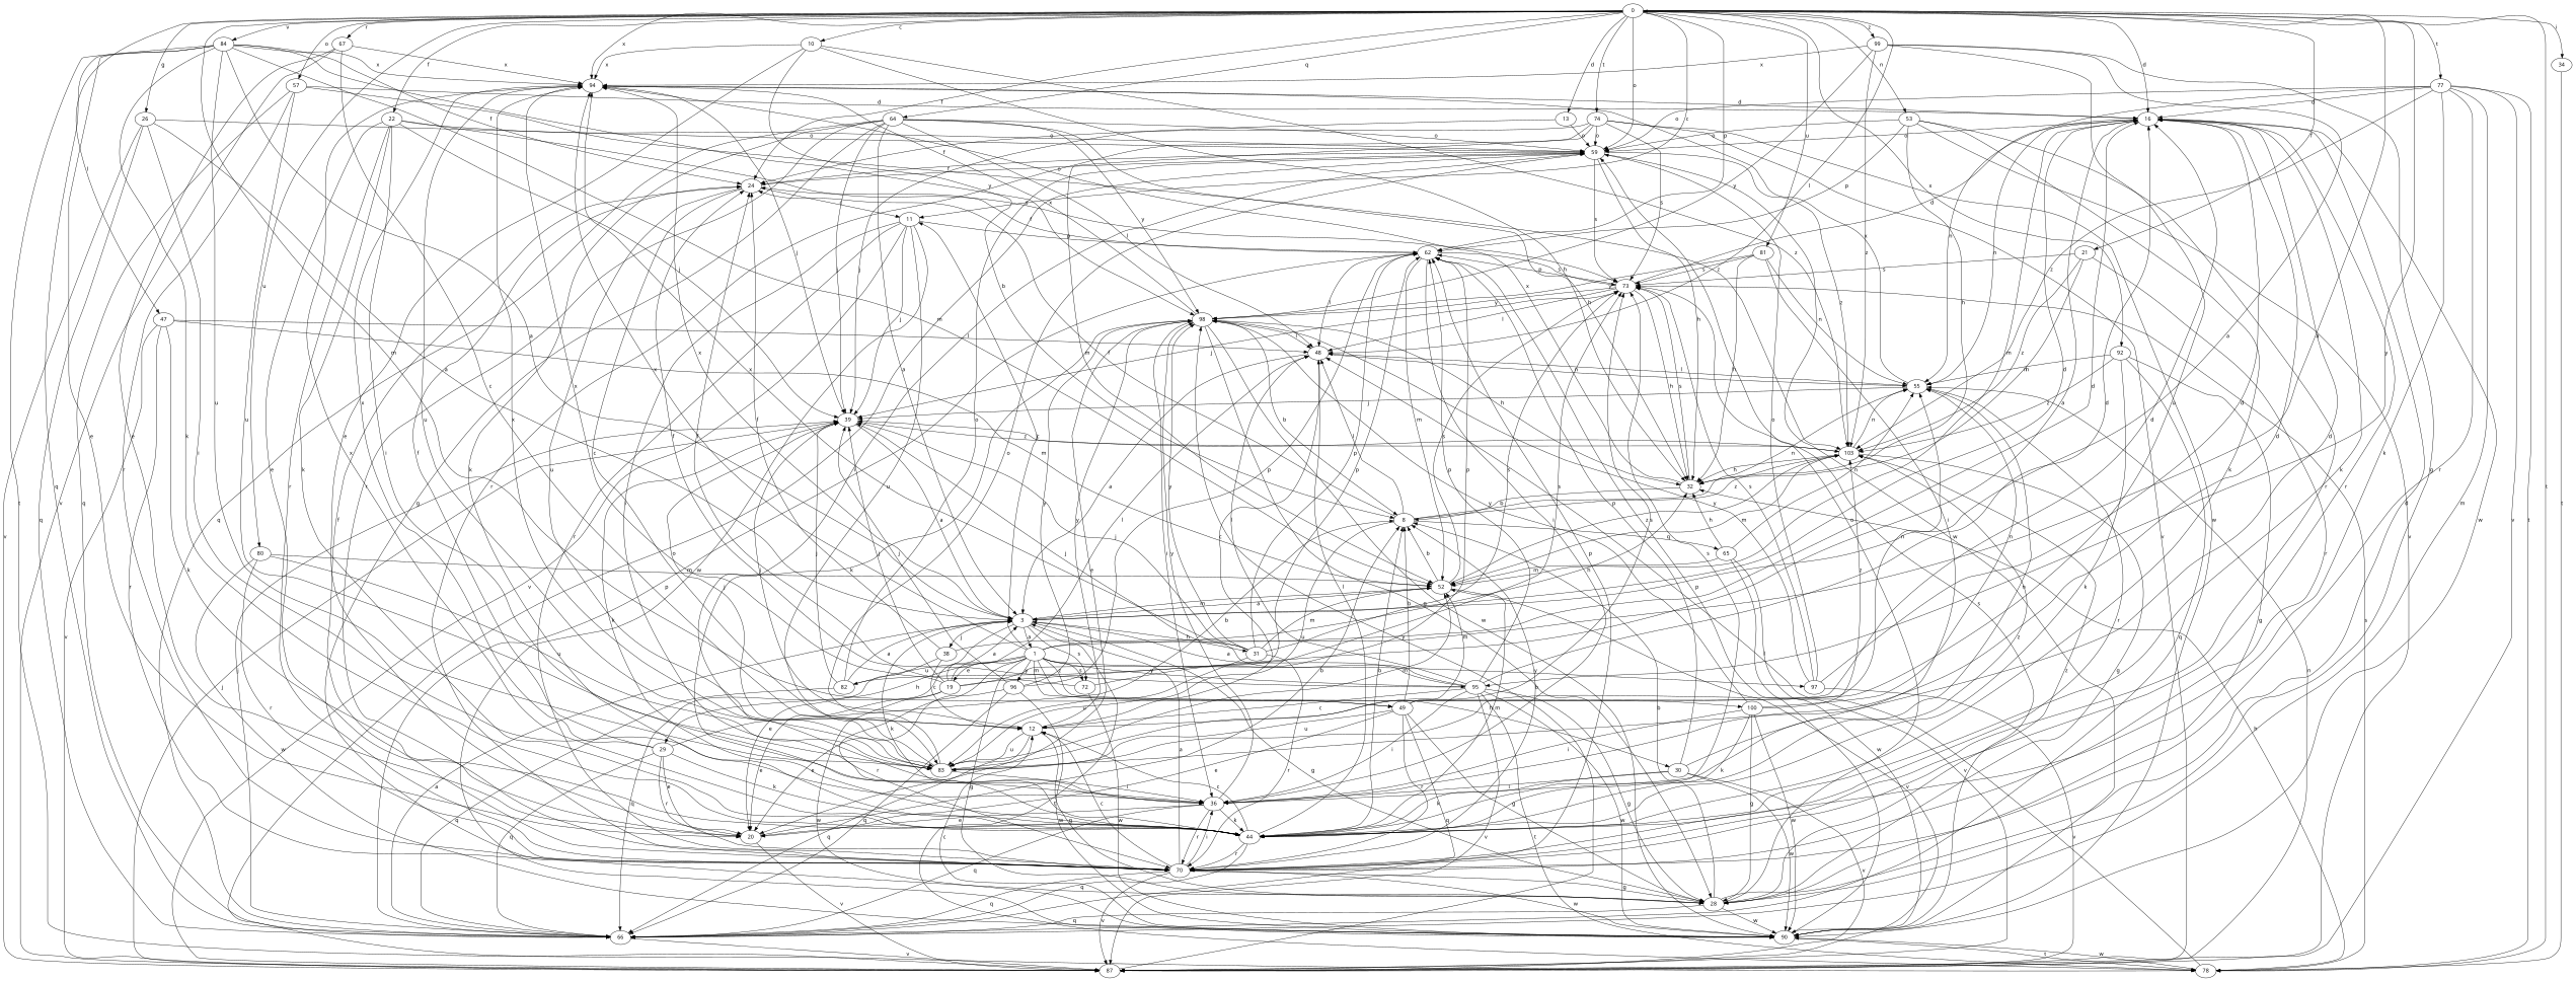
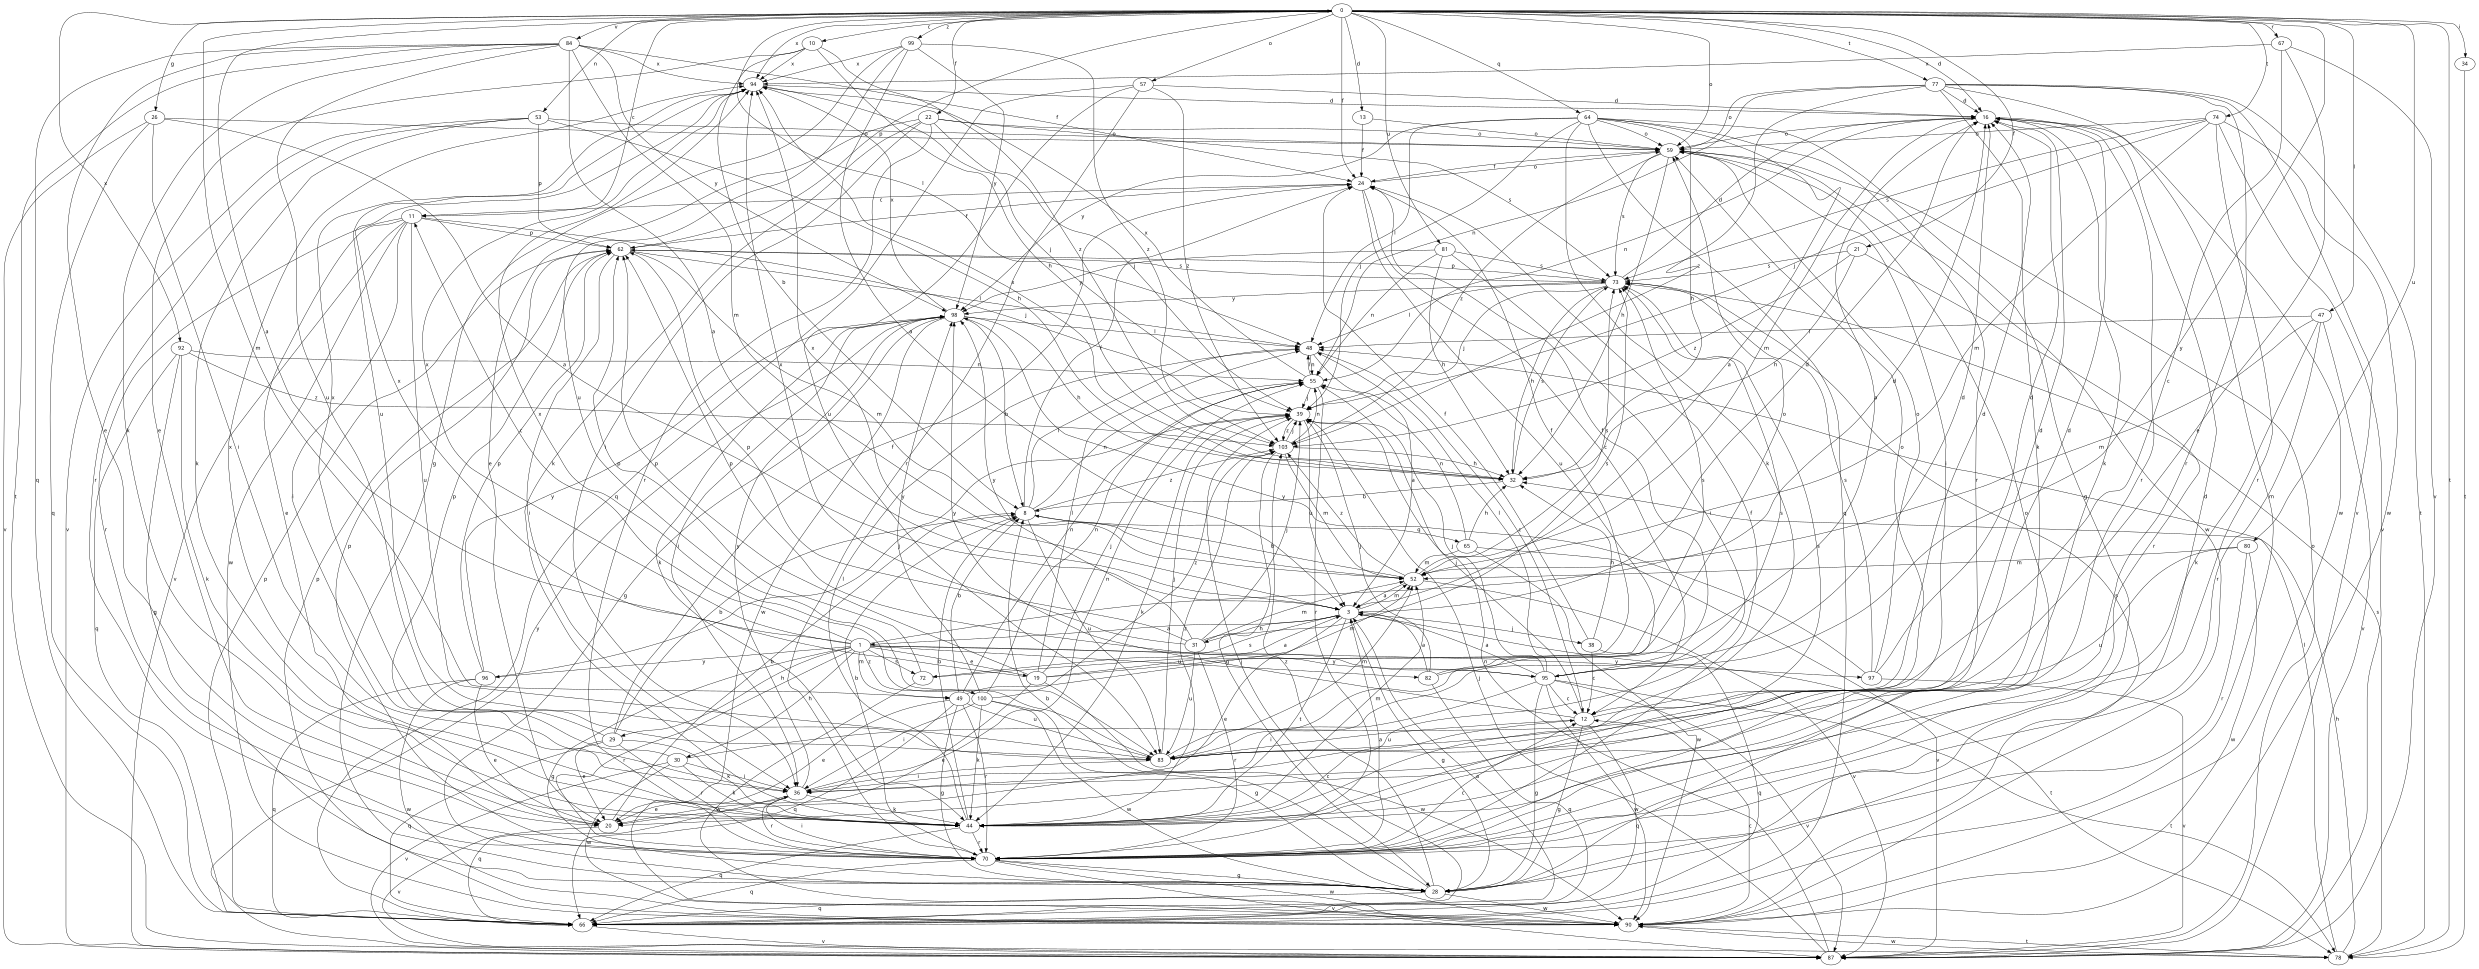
  strict digraph {
    fontname="Noto Sans"
    node [fontname="Noto Sans"]
    edge [fontname="Noto Sans"]
    0
    10
    11
    13
    16
    21
    22
    24
    26
    34
    47
    48
    49
    53
    57
    59
    62
    64
    67
    74
    77
    78
    80
    81
    84
    92
    94
    95
    99
    20
    8
    103
    32
    70
    83
    36
    39
    87
    90
    44
    52
    55
    73
    12
    3
    66
    28
    98
    1
    19
    29
    30
    72
    82
    96
    97
    100
    31
    38
    65
    0 -> 10 [label=c]
    0 -> 11 [label=c]
    0 -> 13 [label=d]
    0 -> 16 [label=d]
    0 -> 21 [label=f]
    0 -> 22 [label=f]
    0 -> 24 [label=f]
    0 -> 26 [label=g]
    0 -> 34 [label=i]
    0 -> 47 [label=l]
    0 -> 48 [label=l]
    0 -> 49 [label=m]
    0 -> 53 [label=n]
    0 -> 57 [label=o]
    0 -> 59 [label=o]
    0 -> 62 [label=p]
    0 -> 64 [label=q]
    0 -> 67 [label=r]
    0 -> 74 [label=t]
    0 -> 77 [label=t]
    0 -> 78 [label=t]
    0 -> 80 [label=u]
    0 -> 81 [label=u]
    0 -> 84 [label=v]
    0 -> 92 [label=x]
    0 -> 94 [label=x]
    0 -> 95 [label=y]
    0 -> 99 [label=z]
    10 -> 94 [label=x]
    10 -> 20 [label=e]
    10 -> 8 [label=b]
    10 -> 103 [label=z]
    10 -> 32 [label=h]
    11 -> 62 [label=p]
    11 -> 70 [label=r]
    11 -> 83 [label=u]
    11 -> 36 [label=i]
    11 -> 39 [label=j]
    11 -> 87 [label=v]
    11 -> 90 [label=w]
    13 -> 24 [label=f]
    13 -> 59 [label=o]
    16 -> 59 [label=o]
    16 -> 70 [label=r]
    16 -> 90 [label=w]
    16 -> 44 [label=k]
    16 -> 52 [label=m]
    16 -> 55 [label=n]
    21 -> 103 [label=z]
    21 -> 32 [label=h]
    21 -> 70 [label=r]
    21 -> 73 [label=s]
    22 -> 59 [label=o]
    22 -> 20 [label=e]
    22 -> 70 [label=r]
    22 -> 36 [label=i]
    22 -> 39 [label=j]
    22 -> 44 [label=k]
    22 -> 73 [label=s]
    24 -> 11 [label=c]
    24 -> 59 [label=o]
    24 -> 83 [label=u]
    24 -> 12 [label=c]
    26 -> 59 [label=o]
    26 -> 36 [label=i]
    26 -> 87 [label=v]
    26 -> 3 [label=a]
    26 -> 66 [label=q]
    34 -> 78 [label=t]
    47 -> 48 [label=l]
    47 -> 70 [label=r]
    47 -> 87 [label=v]
    47 -> 44 [label=k]
    47 -> 52 [label=m]
    48 -> 55 [label=n]
    48 -> 12 [label=c]
    48 -> 3 [label=a]
    49 -> 20 [label=e]
    49 -> 8 [label=b]
    49 -> 70 [label=r]
    49 -> 83 [label=u]
    49 -> 52 [label=m]
    49 -> 55 [label=n]
    49 -> 66 [label=q]
    49 -> 28 [label=g]
    53 -> 59 [label=o]
    53 -> 62 [label=p]
    53 -> 32 [label=h]
    53 -> 70 [label=r]
    53 -> 87 [label=v]
    53 -> 44 [label=k]
    57 -> 16 [label=d]
    57 -> 103 [label=z]
    57 -> 70 [label=r]
    57 -> 83 [label=u]
    57 -> 66 [label=q]
    59 -> 24 [label=f]
    59 -> 103 [label=z]
    59 -> 32 [label=h]
    59 -> 36 [label=i]
    59 -> 90 [label=w]
    59 -> 73 [label=s]
    62 -> 24 [label=f]
    62 -> 48 [label=l]
    62 -> 36 [label=i]
    62 -> 52 [label=m]
    62 -> 73 [label=s]
    64 -> 48 [label=l]
    64 -> 59 [label=o]
    64 -> 32 [label=h]
    64 -> 70 [label=r]
    64 -> 39 [label=j]
    64 -> 44 [label=k]
    64 -> 3 [label=a]
    64 -> 66 [label=q]
    64 -> 28 [label=g]
    64 -> 98 [label=y]
    67 -> 94 [label=x]
    67 -> 20 [label=e]
    67 -> 87 [label=v]
    67 -> 12 [label=c]
    74 -> 59 [label=o]
    74 -> 70 [label=r]
    74 -> 39 [label=j]
    74 -> 87 [label=v]
    74 -> 90 [label=w]
    74 -> 52 [label=m]
    74 -> 73 [label=s]
    77 -> 16 [label=d]
    77 -> 59 [label=o]
    77 -> 78 [label=t]
    77 -> 103 [label=z]
    77 -> 70 [label=r]
    77 -> 87 [label=v]
    77 -> 44 [label=k]
    77 -> 55 [label=n]
    77 -> 66 [label=m]
    78 -> 48 [label=l]
    78 -> 32 [label=h]
    78 -> 90 [label=w]
    78 -> 73 [label=s]
    80 -> 70 [label=r]
    80 -> 83 [label=u]
    80 -> 90 [label=w]
    80 -> 52 [label=m]
    81 -> 32 [label=h]
    81 -> 36 [label=i]
    81 -> 55 [label=n]
    81 -> 73 [label=s]
    81 -> 98 [label=y]
    84 -> 24 [label=f]
    84 -> 78 [label=t]
    84 -> 94 [label=x]
    84 -> 20 [label=e]
    84 -> 83 [label=u]
    84 -> 44 [label=k]
    84 -> 52 [label=m]
    84 -> 3 [label=a]
    84 -> 66 [label=q]
    84 -> 98 [label=y]
    92 -> 103 [label=z]
    92 -> 44 [label=k]
    92 -> 55 [label=n]
    92 -> 66 [label=q]
    92 -> 28 [label=g]
    94 -> 16 [label=d]
    94 -> 83 [label=u]
    94 -> 39 [label=j]
    95 -> 16 [label=d]
    95 -> 24 [label=f]
    95 -> 48 [label=l]
    95 -> 62 [label=p]
    95 -> 78 [label=t]
    95 -> 36 [label=i]
    95 -> 39 [label=j]
    95 -> 87 [label=v]
    95 -> 90 [label=w]
    95 -> 12 [label=c]
    95 -> 3 [label=a]
    95 -> 28 [label=g]
    99 -> 94 [label=x]
    99 -> 103 [label=z]
    99 -> 83 [label=u]
    99 -> 3 [label=a]
    99 -> 28 [label=g]
    99 -> 98 [label=y]
    20 -> 8 [label=b]
    20 -> 87 [label=v]
    8 -> 24 [label=f]
    8 -> 48 [label=l]
    8 -> 103 [label=z]
    8 -> 83 [label=u]
    8 -> 55 [label=n]
    8 -> 65 [label=q]
    103 -> 32 [label=h]
    103 -> 39 [label=j]
    103 -> 52 [label=m]
    103 -> 55 [label=n]
    103 -> 28 [label=g]
    32 -> 94 [label=x]
    32 -> 8 [label=b]
    32 -> 73 [label=s]
    70 -> 24 [label=f]
    70 -> 62 [label=p]
    70 -> 8 [label=b]
    70 -> 36 [label=i]
    70 -> 87 [label=v]
    70 -> 90 [label=w]
    70 -> 12 [label=c]
    70 -> 3 [label=a]
    70 -> 66 [label=q]
    70 -> 28 [label=g]
    83 -> 16 [label=d]
    83 -> 59 [label=o]
    83 -> 94 [label=x]
    83 -> 36 [label=i]
    83 -> 39 [label=j]
    83 -> 52 [label=m]
    83 -> 73 [label=s]
    36 -> 20 [label=e]
    36 -> 70 [label=r]
    36 -> 44 [label=k]
    36 -> 55 [label=n]
    36 -> 66 [label=q]
    36 -> 98 [label=y]
    39 -> 103 [label=z]
    39 -> 44 [label=k]
-   39 -> 3 [label=a]
+   39 -> 3 [label=u]
    87 -> 59 [label=o]
    87 -> 39 [label=j]
    87 -> 55 [label=n]
    87 -> 98 [label=y]
    90 -> 62 [label=p]
    90 -> 78 [label=t]
    90 -> 73 [label=s]
    90 -> 12 [label=c]
    44 -> 48 [label=l]
    44 -> 94 [label=x]
    44 -> 8 [label=b]
    44 -> 103 [label=z]
    44 -> 70 [label=r]
    44 -> 52 [label=m]
    44 -> 73 [label=s]
    44 -> 12 [label=c]
    44 -> 66 [label=q]
    52 -> 8 [label=b]
    52 -> 103 [label=z]
    52 -> 87 [label=v]
    52 -> 73 [label=s]
    52 -> 3 [label=a]
    55 -> 48 [label=l]
    55 -> 94 [label=x]
    55 -> 70 [label=r]
    55 -> 39 [label=j]
    73 -> 16 [label=d]
    73 -> 48 [label=l]
    73 -> 62 [label=p]
    73 -> 32 [label=h]
    73 -> 39 [label=j]
    73 -> 98 [label=y]
    12 -> 16 [label=d]
    12 -> 83 [label=u]
    12 -> 39 [label=j]
    12 -> 66 [label=q]
    12 -> 28 [label=g]
    12 -> 98 [label=y]
    3 -> 16 [label=d]
    3 -> 78 [label=t]
    3 -> 94 [label=x]
    3 -> 20 [label=e]
-   3 -> 44 [label=k]
+   3 -> 44 [label=t]
    3 -> 52 [label=m]
    3 -> 28 [label=g]
    3 -> 1 [label=a]
    3 -> 72 [label=s]
    3 -> 31 [label=h]
    3 -> 38 [label=j]
    66 -> 62 [label=p]
    66 -> 39 [label=j]
    66 -> 87 [label=v]
    66 -> 3 [label=a]
    28 -> 16 [label=d]
    28 -> 59 [label=o]
    28 -> 8 [label=b]
    28 -> 103 [label=z]
    28 -> 90 [label=w]
    28 -> 66 [label=q]
    98 -> 48 [label=l]
    98 -> 94 [label=x]
-   98 -> 20 [label=e]
+   11 -> 20 [label=e]
    98 -> 8 [label=b]
    98 -> 32 [label=h]
    98 -> 36 [label=i]
    98 -> 90 [label=w]
    98 -> 44 [label=k]
    98 -> 28 [label=g]
    1 -> 0 [label=a]
    1 -> 11 [label=c]
    1 -> 16 [label=d]
    1 -> 49 [label=m]
    1 -> 94 [label=x]
    1 -> 95 [label=y]
    1 -> 70 [label=r]
    1 -> 28 [label=g]
    1 -> 19 [label=e]
    1 -> 29 [label=h]
    1 -> 30 [label=h]
    1 -> 72 [label=s]
    1 -> 82 [label=u]
    1 -> 96 [label=y]
    1 -> 97 [label=y]
    1 -> 100 [label=z]
    19 -> 48 [label=l]
    19 -> 62 [label=p]
    19 -> 94 [label=x]
    19 -> 20 [label=e]
    19 -> 39 [label=j]
    19 -> 90 [label=w]
    19 -> 73 [label=s]
    19 -> 3 [label=a]
    29 -> 24 [label=f]
    29 -> 94 [label=x]
    29 -> 20 [label=e]
    29 -> 8 [label=b]
    29 -> 70 [label=r]
    29 -> 44 [label=k]
    29 -> 66 [label=q]
    30 -> 16 [label=d]
    30 -> 62 [label=p]
    30 -> 36 [label=i]
    30 -> 87 [label=v]
    30 -> 90 [label=w]
    30 -> 44 [label=k]
    72 -> 24 [label=f]
    72 -> 62 [label=p]
    72 -> 90 [label=w]
    82 -> 16 [label=a]
    82 -> 59 [label=o]
    82 -> 39 [label=j]
    82 -> 3 [label=a]
    82 -> 66 [label=q]
    96 -> 62 [label=p]
    96 -> 20 [label=e]
    96 -> 39 [label=j]
    96 -> 90 [label=w]
    96 -> 66 [label=q]
    96 -> 98 [label=y]
    97 -> 16 [label=d]
    97 -> 59 [label=o]
    97 -> 87 [label=v]
    97 -> 73 [label=s]
    97 -> 98 [label=y]
    100 -> 103 [label=z]
    100 -> 36 [label=i]
    100 -> 90 [label=w]
    100 -> 44 [label=k]
    100 -> 55 [label=n]
    100 -> 28 [label=g]
    100 -> 98 [label=y]
    31 -> 62 [label=p]
    31 -> 94 [label=x]
    31 -> 70 [label=r]
    31 -> 83 [label=u]
    31 -> 39 [label=j]
    31 -> 52 [label=m]
    31 -> 73 [label=s]
    31 -> 98 [label=y]
    38 -> 24 [label=f]
    38 -> 32 [label=h]
    38 -> 12 [label=c]
    38 -> 66 [label=q]
    65 -> 32 [label=h]
    65 -> 87 [label=v]
    65 -> 90 [label=w]
    65 -> 52 [label=m]
    65 -> 55 [label=n]
  }
